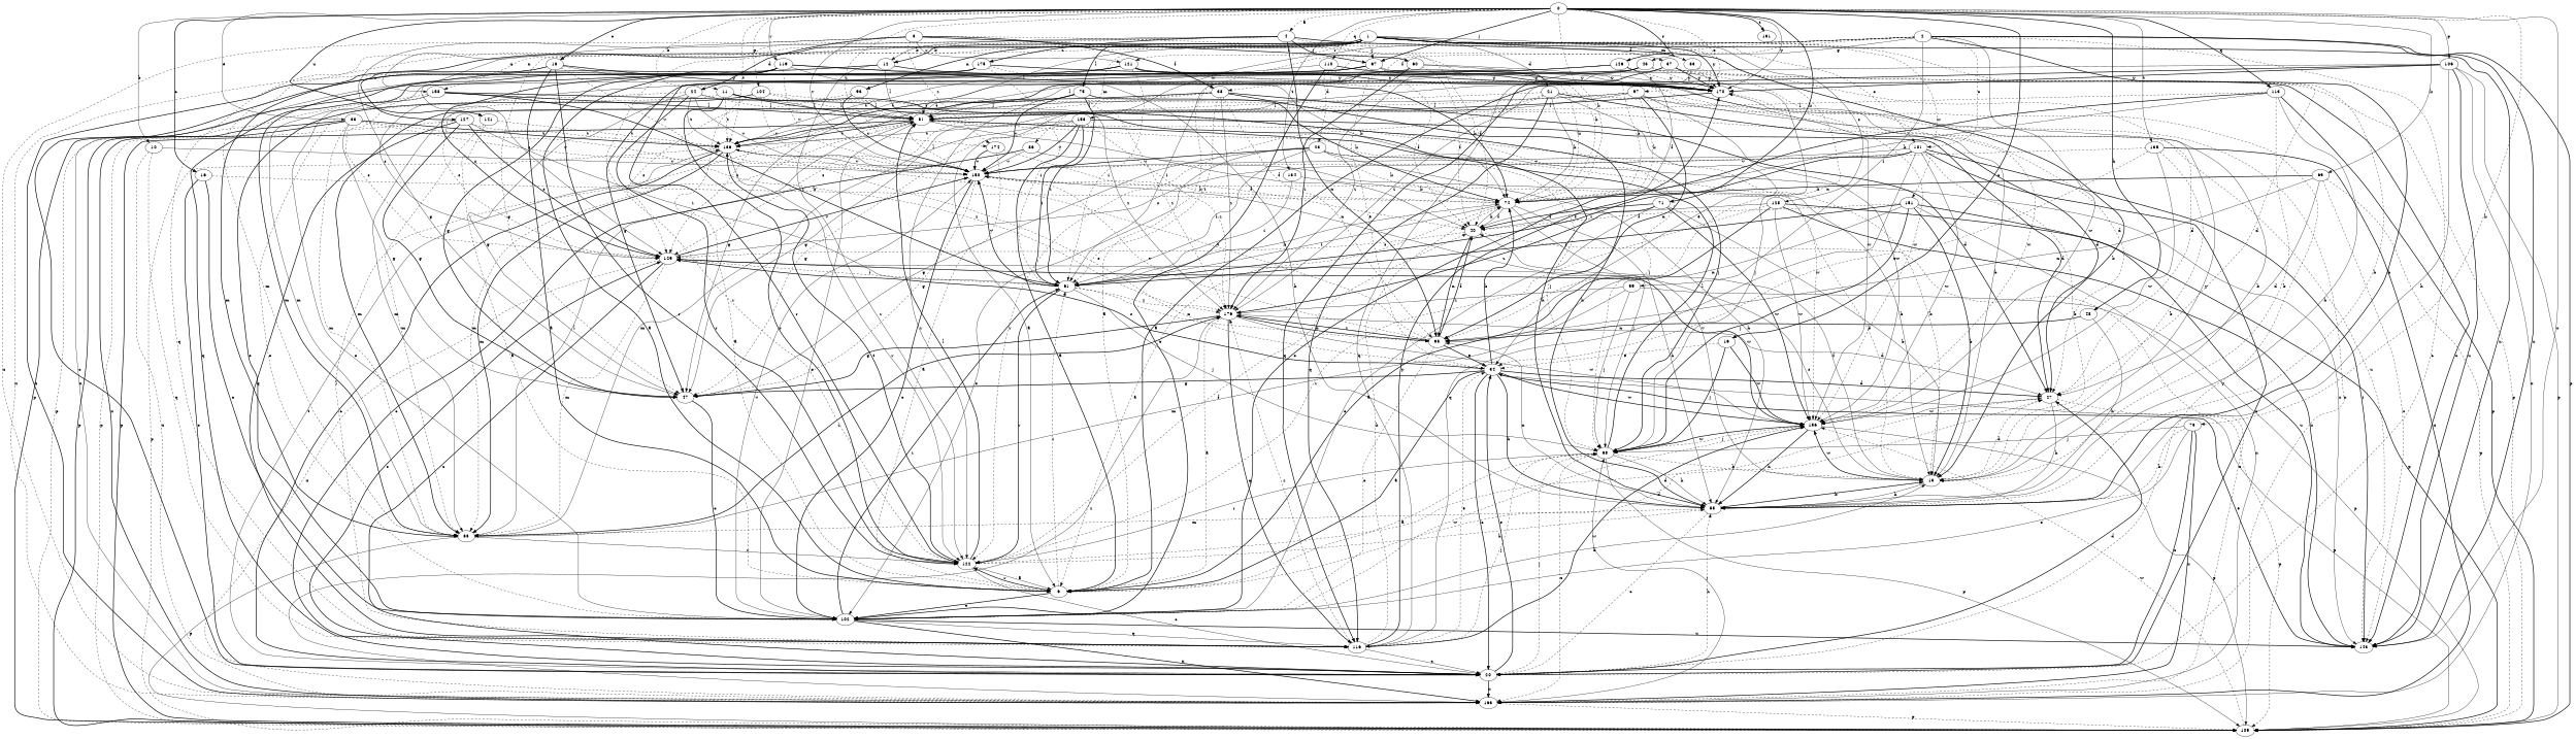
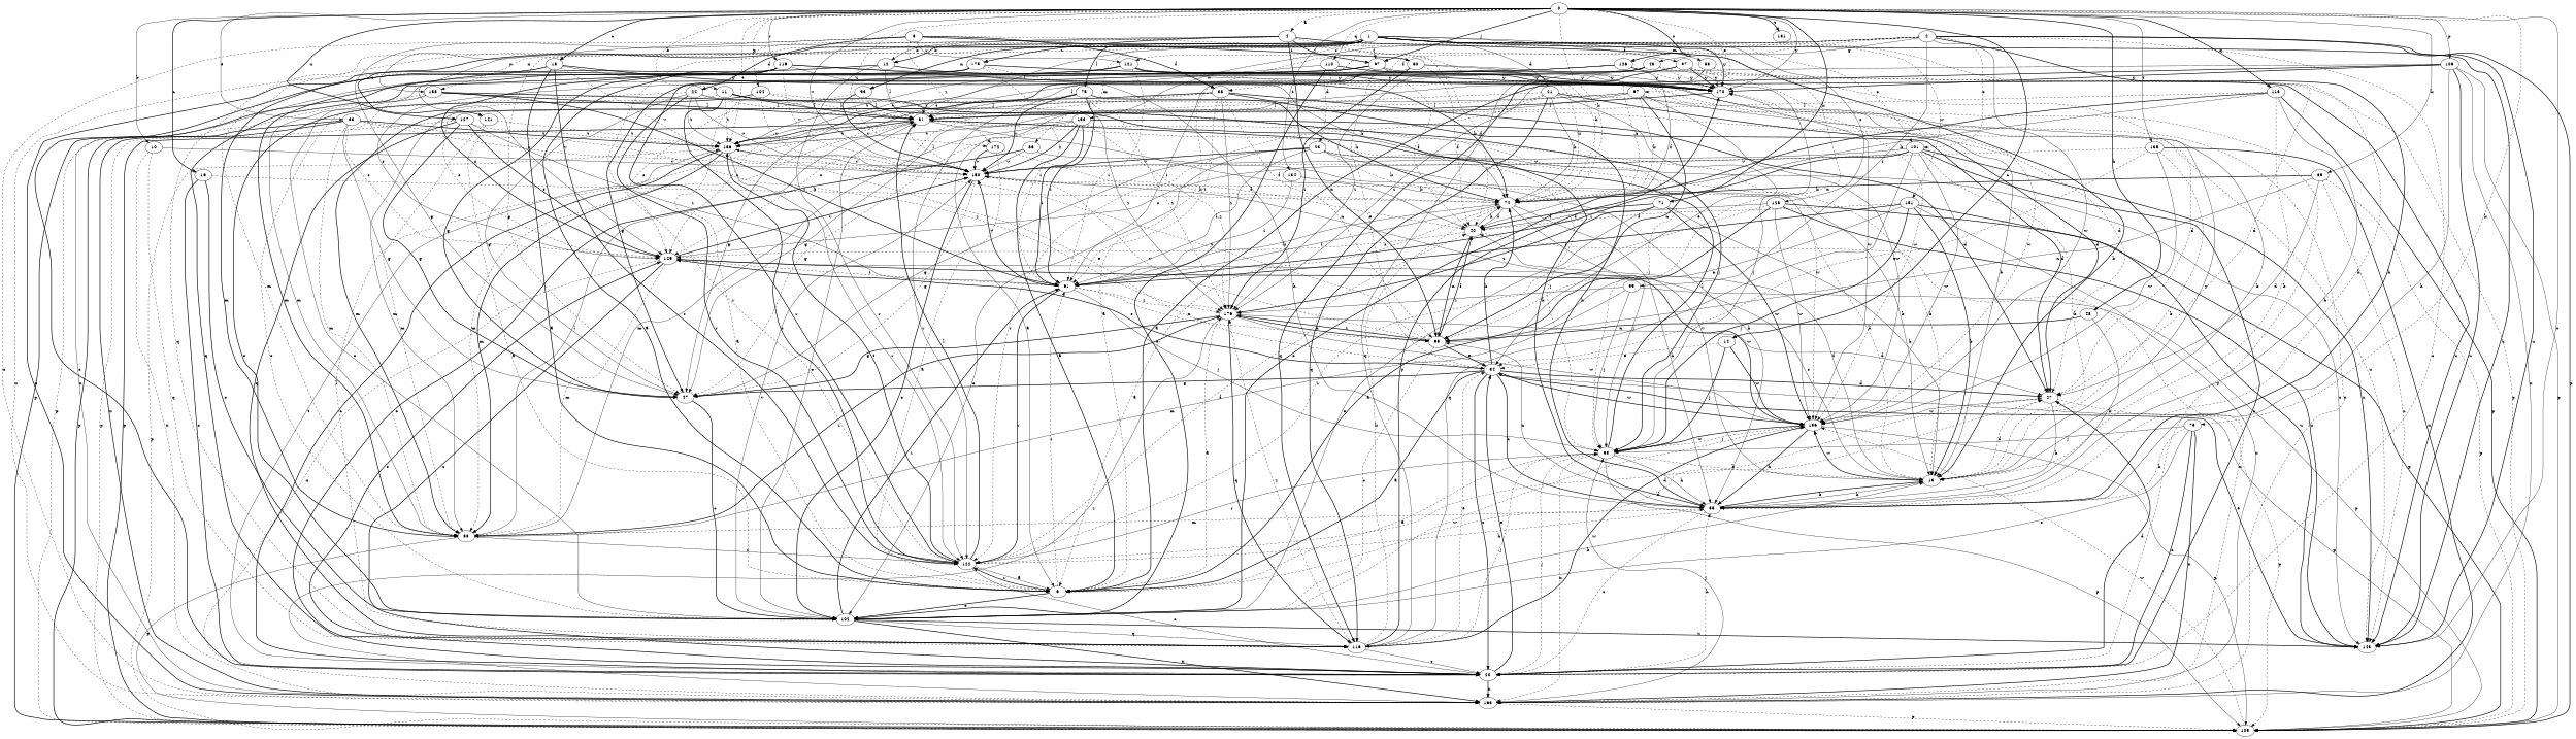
  strict digraph {
    edge [style=bold]
    0
    4
    10
    11
    16
    18
-   19
+   19 [label=14]
    33
    48
    67
    69
    71
    73
    74
    97
    104
    106
    110
    113
    119
    126
    131
    134
    135
    136
    141
    143
    150
    170
-   174
+   174 [label=172]
    12
    95
    47
    13
    40
    122
    175
    116
    163
    81
    129
    68
    20
    102
    88
    6
    156
    34
    109
    176
    55
    61
    27
    1
    21
    23
    37
    75
    83
    86
    93
    101
    121
    127
    128
    151
    2
    38
    43
    59
    153
    158
    3
    24
    60
    0 -> 4 [label=a style=dashed]
    0 -> 10 [label=b style=solid]
    0 -> 11 [label=b style=dashed]
    0 -> 16 [label=c]
    0 -> 18 [label=c]
    0 -> 19 [label=c]
    0 -> 33 [label=e style=solid]
    0 -> 48 [label=h]
    0 -> 67 [label=j]
    0 -> 69 [label=k style=solid]
    0 -> 71 [label=k]
    0 -> 73 [label=k style=dashed]
    0 -> 74 [label=k style=dashed]
    0 -> 97 [label=o style=dashed]
    0 -> 104 [label=p style=dashed]
    0 -> 106 [label=p style=solid]
    0 -> 110 [label=q style=dashed]
    0 -> 113 [label=q]
    0 -> 119 [label=r style=solid]
    0 -> 126 [label=s]
    0 -> 131 [label=t]
    0 -> 134 [label=t style=solid]
    0 -> 135 [label=t style=solid]
    0 -> 136 [label=t style=dashed]
    0 -> 141 [label=u]
    0 -> 143 [label=u style=solid]
    0 -> 150 [label=v style=solid]
    0 -> 170 [label=y style=solid]
    0 -> 174 [label=z style=dashed]
    4 -> 67 [label=j]
    4 -> 12 [label=b style=solid]
    4 -> 95 [label=n]
    4 -> 47 [label=g style=solid]
    4 -> 13 [label=b]
    4 -> 40 [label=f style=dashed]
    4 -> 122 [label=r style=dashed]
    4 -> 175 [label=z]
    10 -> 150 [label=v style=solid]
    10 -> 116 [label=q style=dashed]
    10 -> 163 [label=x style=dashed]
    11 -> 136 [label=t style=dashed]
    11 -> 143 [label=u style=dashed]
    11 -> 122 [label=r]
    11 -> 81 [label=l]
    11 -> 129 [label=s style=dashed]
    11 -> 68 [label=j]
    16 -> 74 [label=k style=dashed]
    16 -> 20 [label=c]
    16 -> 102 [label=o]
    18 -> 74 [label=k style=solid]
    18 -> 150 [label=v style=dashed]
    18 -> 170 [label=y]
    18 -> 122 [label=r]
    18 -> 163 [label=x style=dashed]
    18 -> 88 [label=m]
    18 -> 6 [label=a]
    19 -> 68 [label=j]
    19 -> 156 [label=w]
    19 -> 34 [label=e style=dashed]
    33 -> 136 [label=t]
    33 -> 150 [label=v style=dashed]
    33 -> 47 [label=g style=solid]
    33 -> 163 [label=x]
    33 -> 88 [label=m style=dashed]
    33 -> 109 [label=p]
    33 -> 176 [label=z style=dashed]
    48 -> 95 [label=n]
    48 -> 55 [label=h style=solid]
    67 -> 170 [label=y style=solid]
    67 -> 13 [label=b style=solid]
    67 -> 40 [label=f style=dashed]
    67 -> 116 [label=q]
    67 -> 34 [label=e style=dashed]
    67 -> 109 [label=p]
    67 -> 61 [label=i style=solid]
    69 -> 74 [label=k]
    69 -> 143 [label=u style=dashed]
    69 -> 95 [label=n style=solid]
    69 -> 109 [label=p style=dashed]
    69 -> 27 [label=d style=solid]
    71 -> 13 [label=b style=solid]
    71 -> 40 [label=f]
    71 -> 102 [label=o style=solid]
    71 -> 156 [label=w]
    71 -> 176 [label=z]
    73 -> 163 [label=x]
    73 -> 68 [label=j style=solid]
    73 -> 20 [label=c]
    73 -> 102 [label=o style=solid]
    73 -> 55 [label=h style=dashed]
    74 -> 40 [label=f style=solid]
    74 -> 68 [label=j style=solid]
    74 -> 6 [label=a style=dashed]
    74 -> 55 [label=h style=solid]
    74 -> 61 [label=i style=solid]
    97 -> 74 [label=k style=dashed]
    97 -> 95 [label=n]
    97 -> 47 [label=g style=solid]
    97 -> 13 [label=b style=solid]
    97 -> 81 [label=l style=dashed]
    97 -> 88 [label=m style=solid]
    97 -> 156 [label=w style=solid]
    104 -> 150 [label=v style=dashed]
    104 -> 81 [label=l style=dashed]
    104 -> 68 [label=j style=dashed]
    104 -> 102 [label=o]
    104 -> 6 [label=a style=dashed]
    106 -> 136 [label=t style=solid]
    106 -> 143 [label=u]
    106 -> 170 [label=y]
    106 -> 163 [label=x style=solid]
    106 -> 6 [label=a]
    106 -> 109 [label=p style=solid]
    106 -> 55 [label=h style=solid]
    110 -> 74 [label=k style=dashed]
    110 -> 170 [label=y]
    110 -> 81 [label=l style=solid]
    110 -> 102 [label=o]
    113 -> 74 [label=k style=solid]
    113 -> 13 [label=b style=dashed]
    113 -> 81 [label=l style=dashed]
    113 -> 102 [label=o]
    113 -> 109 [label=p]
    113 -> 55 [label=h style=solid]
    119 -> 74 [label=k]
    119 -> 150 [label=v style=dashed]
    119 -> 170 [label=y style=solid]
    119 -> 47 [label=g]
    119 -> 163 [label=x]
    119 -> 6 [label=a]
    119 -> 55 [label=h style=solid]
    126 -> 74 [label=k style=dashed]
    126 -> 136 [label=t style=solid]
    126 -> 170 [label=y style=dashed]
    126 -> 40 [label=f style=solid]
    126 -> 88 [label=m style=solid]
    126 -> 34 [label=e style=solid]
    126 -> 176 [label=z style=solid]
    134 -> 74 [label=k style=solid]
    134 -> 61 [label=i style=solid]
    135 -> 150 [label=v style=dashed]
    135 -> 13 [label=b style=dashed]
    135 -> 163 [label=x]
    135 -> 156 [label=w style=solid]
    135 -> 34 [label=e style=dashed]
    136 -> 150 [label=v style=solid]
    136 -> 122 [label=r style=solid]
    136 -> 20 [label=c]
    136 -> 88 [label=m]
    136 -> 34 [label=e style=dashed]
    136 -> 109 [label=p style=dashed]
    141 -> 136 [label=t style=dashed]
    141 -> 88 [label=m style=dashed]
    141 -> 6 [label=a style=dashed]
    143 -> 34 [label=e]
    150 -> 74 [label=k style=dashed]
    150 -> 47 [label=g style=dashed]
    150 -> 13 [label=b style=dashed]
    150 -> 81 [label=l style=dashed]
    150 -> 102 [label=o]
    170 -> 81 [label=l]
    174 -> 150 [label=v]
    174 -> 40 [label=f style=dashed]
    174 -> 6 [label=a style=dashed]
    12 -> 170 [label=y]
    12 -> 122 [label=r style=solid]
    12 -> 81 [label=l style=solid]
    12 -> 88 [label=m]
    95 -> 136 [label=t style=dashed]
    95 -> 150 [label=v style=dashed]
    95 -> 40 [label=f]
    95 -> 102 [label=o style=dashed]
    95 -> 34 [label=e]
    95 -> 176 [label=z]
    47 -> 102 [label=o]
    13 -> 150 [label=v style=solid]
    13 -> 170 [label=y style=solid]
    13 -> 40 [label=f style=solid]
    13 -> 129 [label=s style=solid]
    13 -> 156 [label=w]
    13 -> 55 [label=h style=solid]
    13 -> 27 [label=d style=dashed]
    40 -> 74 [label=k style=solid]
    40 -> 95 [label=n]
    40 -> 163 [label=x style=dashed]
    40 -> 129 [label=s style=dashed]
    122 -> 136 [label=t]
    122 -> 40 [label=f style=dashed]
    122 -> 81 [label=l]
    122 -> 20 [label=c style=solid]
    122 -> 6 [label=a style=solid]
    122 -> 55 [label=h style=dashed]
    122 -> 27 [label=d style=dashed]
    175 -> 170 [label=y]
    175 -> 129 [label=s]
    175 -> 20 [label=c]
    175 -> 61 [label=i style=dashed]
    175 -> 27 [label=d style=dashed]
    116 -> 74 [label=k style=dashed]
    116 -> 170 [label=y]
    116 -> 81 [label=l style=dashed]
    116 -> 68 [label=j style=dashed]
    116 -> 20 [label=c style=solid]
    116 -> 156 [label=w]
    116 -> 34 [label=e style=dashed]
    116 -> 176 [label=z style=dashed]
    163 -> 68 [label=j style=solid]
    163 -> 109 [label=p style=dashed]
    163 -> 176 [label=z style=solid]
    81 -> 136 [label=t]
    81 -> 40 [label=f style=solid]
    81 -> 68 [label=j style=dashed]
    81 -> 102 [label=o style=solid]
    81 -> 88 [label=m style=dashed]
    81 -> 156 [label=w style=dashed]
    81 -> 109 [label=p]
    129 -> 150 [label=v]
    129 -> 163 [label=x style=dashed]
    129 -> 20 [label=c]
    129 -> 88 [label=m style=dashed]
    129 -> 156 [label=w]
    129 -> 61 [label=i style=dashed]
    68 -> 13 [label=b style=dashed]
    68 -> 122 [label=r style=solid]
    68 -> 163 [label=x style=dashed]
    68 -> 81 [label=l]
    68 -> 6 [label=a style=dashed]
    68 -> 156 [label=w]
    68 -> 109 [label=p style=solid]
    68 -> 55 [label=h style=solid]
    20 -> 136 [label=t style=solid]
    20 -> 170 [label=y style=dashed]
    20 -> 163 [label=x]
    20 -> 129 [label=s]
    20 -> 68 [label=j style=dashed]
    20 -> 34 [label=e]
    20 -> 55 [label=h style=dashed]
    20 -> 27 [label=d]
    102 -> 143 [label=u]
    102 -> 150 [label=v style=solid]
    102 -> 13 [label=b style=solid]
    102 -> 116 [label=q style=solid]
    102 -> 163 [label=x]
    102 -> 156 [label=w style=dashed]
    102 -> 61 [label=i]
    88 -> 122 [label=r style=solid]
    88 -> 81 [label=l style=solid]
    88 -> 109 [label=p style=solid]
    88 -> 176 [label=z]
    6 -> 122 [label=r]
    6 -> 102 [label=o]
    6 -> 61 [label=i style=dashed]
    6 -> 27 [label=d style=dashed]
    156 -> 68 [label=j style=dashed]
    156 -> 109 [label=p style=solid]
    156 -> 55 [label=h]
    34 -> 74 [label=k]
    34 -> 47 [label=g]
    34 -> 129 [label=s]
    34 -> 20 [label=c]
    34 -> 6 [label=a]
    34 -> 156 [label=w]
    34 -> 109 [label=p style=solid]
    34 -> 55 [label=h]
    34 -> 27 [label=d]
    109 -> 156 [label=w style=dashed]
    176 -> 95 [label=n]
    176 -> 47 [label=g]
    176 -> 116 [label=q]
    176 -> 6 [label=a style=dashed]
    176 -> 156 [label=w style=solid]
    176 -> 27 [label=d style=solid]
    55 -> 95 [label=n style=solid]
    55 -> 13 [label=b]
    55 -> 20 [label=c style=dashed]
    55 -> 88 [label=m style=dashed]
    61 -> 74 [label=k style=solid]
    61 -> 150 [label=v]
    61 -> 95 [label=n style=dashed]
    61 -> 122 [label=r]
    61 -> 68 [label=j style=solid]
    61 -> 176 [label=z style=dashed]
    27 -> 156 [label=w style=solid]
    27 -> 109 [label=p style=dashed]
    27 -> 55 [label=h style=solid]
    1 -> 67 [label=j style=dashed]
    1 -> 143 [label=u]
    1 -> 170 [label=y]
    1 -> 12 [label=b]
    1 -> 95 [label=n style=dashed]
    1 -> 116 [label=q style=dashed]
    1 -> 81 [label=l style=solid]
    1 -> 129 [label=s style=solid]
    1 -> 88 [label=m style=dashed]
    1 -> 55 [label=h style=dashed]
    1 -> 21 [label=d style=solid]
    1 -> 23 [label=d style=dashed]
    1 -> 37 [label=f style=solid]
    1 -> 75 [label=l]
    1 -> 83 [label=m style=solid]
    1 -> 86 [label=m style=dashed]
    1 -> 93 [label=n]
    1 -> 101 [label=o style=dashed]
    1 -> 121 [label=r style=dashed]
    1 -> 127 [label=s]
    1 -> 128 [label=s style=solid]
    1 -> 151 [label=w style=dashed]
    21 -> 74 [label=k style=solid]
    21 -> 122 [label=r style=dashed]
    21 -> 116 [label=q]
    21 -> 163 [label=x style=dashed]
    21 -> 81 [label=l style=dashed]
    21 -> 129 [label=s style=dashed]
    21 -> 68 [label=j style=solid]
    21 -> 27 [label=d]
    23 -> 74 [label=k style=dashed]
    23 -> 143 [label=u style=solid]
    23 -> 150 [label=v]
    23 -> 47 [label=g style=solid]
    23 -> 13 [label=b style=dashed]
    23 -> 102 [label=o style=solid]
    23 -> 55 [label=h style=solid]
    23 -> 61 [label=i style=solid]
    37 -> 170 [label=y]
    37 -> 116 [label=q]
    37 -> 6 [label=a style=solid]
    37 -> 156 [label=w style=dashed]
    37 -> 27 [label=d style=dashed]
    75 -> 74 [label=k]
    75 -> 150 [label=v]
    75 -> 47 [label=g style=solid]
    75 -> 122 [label=r style=solid]
    75 -> 81 [label=l style=solid]
    75 -> 176 [label=z style=dashed]
    75 -> 61 [label=i]
    83 -> 170 [label=y style=dashed]
    83 -> 176 [label=z style=solid]
    83 -> 27 [label=d style=dashed]
    86 -> 150 [label=v style=solid]
    86 -> 13 [label=b style=solid]
    86 -> 20 [label=c]
    93 -> 150 [label=v]
    93 -> 81 [label=l style=dashed]
    93 -> 129 [label=s style=dashed]
-   101 -> 143 [label=i]
+   101 -> 143 [label=u]
    101 -> 150 [label=v style=solid]
    101 -> 13 [label=b style=dashed]
    101 -> 116 [label=q style=solid]
    101 -> 129 [label=s style=solid]
    101 -> 20 [label=c]
    101 -> 156 [label=w style=solid]
    101 -> 61 [label=i]
    121 -> 136 [label=t style=solid]
    121 -> 143 [label=u]
    121 -> 170 [label=y]
    121 -> 122 [label=r]
    121 -> 163 [label=x style=solid]
    121 -> 156 [label=w style=dashed]
    121 -> 61 [label=i style=dashed]
    127 -> 136 [label=t style=dashed]
    127 -> 47 [label=g]
    127 -> 116 [label=q]
    127 -> 129 [label=s]
    127 -> 109 [label=p style=dashed]
    127 -> 61 [label=i style=solid]
    128 -> 143 [label=u]
    128 -> 40 [label=f style=solid]
    128 -> 122 [label=r style=dashed]
    128 -> 6 [label=a]
    128 -> 156 [label=w style=solid]
    128 -> 109 [label=p]
    151 -> 143 [label=u]
    151 -> 95 [label=n style=solid]
    151 -> 13 [label=b]
    151 -> 40 [label=f style=dashed]
    151 -> 163 [label=x style=solid]
    151 -> 68 [label=j]
    151 -> 61 [label=i]
    2 -> 143 [label=u]
    2 -> 47 [label=g style=dashed]
    2 -> 20 [label=c style=dashed]
    2 -> 6 [label=a style=dashed]
    2 -> 156 [label=w style=solid]
    2 -> 109 [label=p]
    2 -> 55 [label=h]
    2 -> 101 [label=o style=dashed]
    2 -> 38 [label=f style=dashed]
    2 -> 43 [label=g style=solid]
    2 -> 59 [label=i style=solid]
    2 -> 153 [label=w style=solid]
    2 -> 158 [label=x style=dashed]
    38 -> 95 [label=n style=dashed]
    38 -> 81 [label=l style=dashed]
    38 -> 129 [label=s style=dashed]
    38 -> 88 [label=m]
    38 -> 176 [label=z style=solid]
    38 -> 55 [label=h]
    38 -> 61 [label=i style=dashed]
    38 -> 27 [label=d]
    43 -> 136 [label=t]
    43 -> 170 [label=y style=dashed]
    43 -> 47 [label=g]
    43 -> 116 [label=q style=solid]
    43 -> 109 [label=p style=dashed]
    59 -> 68 [label=j style=solid]
    59 -> 88 [label=m style=solid]
    59 -> 109 [label=p style=solid]
    59 -> 176 [label=z style=solid]
    153 -> 136 [label=t style=solid]
    153 -> 150 [label=v]
    153 -> 47 [label=g style=dashed]
    153 -> 88 [label=m style=solid]
    153 -> 6 [label=a]
    153 -> 176 [label=z style=dashed]
    153 -> 61 [label=i]
    153 -> 27 [label=d]
    158 -> 81 [label=l]
    158 -> 129 [label=s style=dashed]
    158 -> 102 [label=o style=solid]
    158 -> 109 [label=p style=dashed]
    158 -> 55 [label=h]
    158 -> 61 [label=i]
    3 -> 74 [label=k style=dashed]
    3 -> 174 [label=z style=dashed]
    3 -> 163 [label=x style=dashed]
    3 -> 121 [label=r style=solid]
    3 -> 38 [label=f]
    3 -> 158 [label=x style=solid]
    3 -> 24 [label=d]
    3 -> 60 [label=i]
    24 -> 136 [label=t style=solid]
    24 -> 150 [label=v style=solid]
    24 -> 47 [label=g style=solid]
    24 -> 122 [label=r]
    24 -> 81 [label=l style=dashed]
    24 -> 102 [label=o style=dashed]
    24 -> 176 [label=z style=solid]
    60 -> 170 [label=y style=solid]
    60 -> 40 [label=f style=dashed]
    60 -> 129 [label=s style=solid]
    60 -> 156 [label=w style=solid]
    60 -> 176 [label=z]
  }
